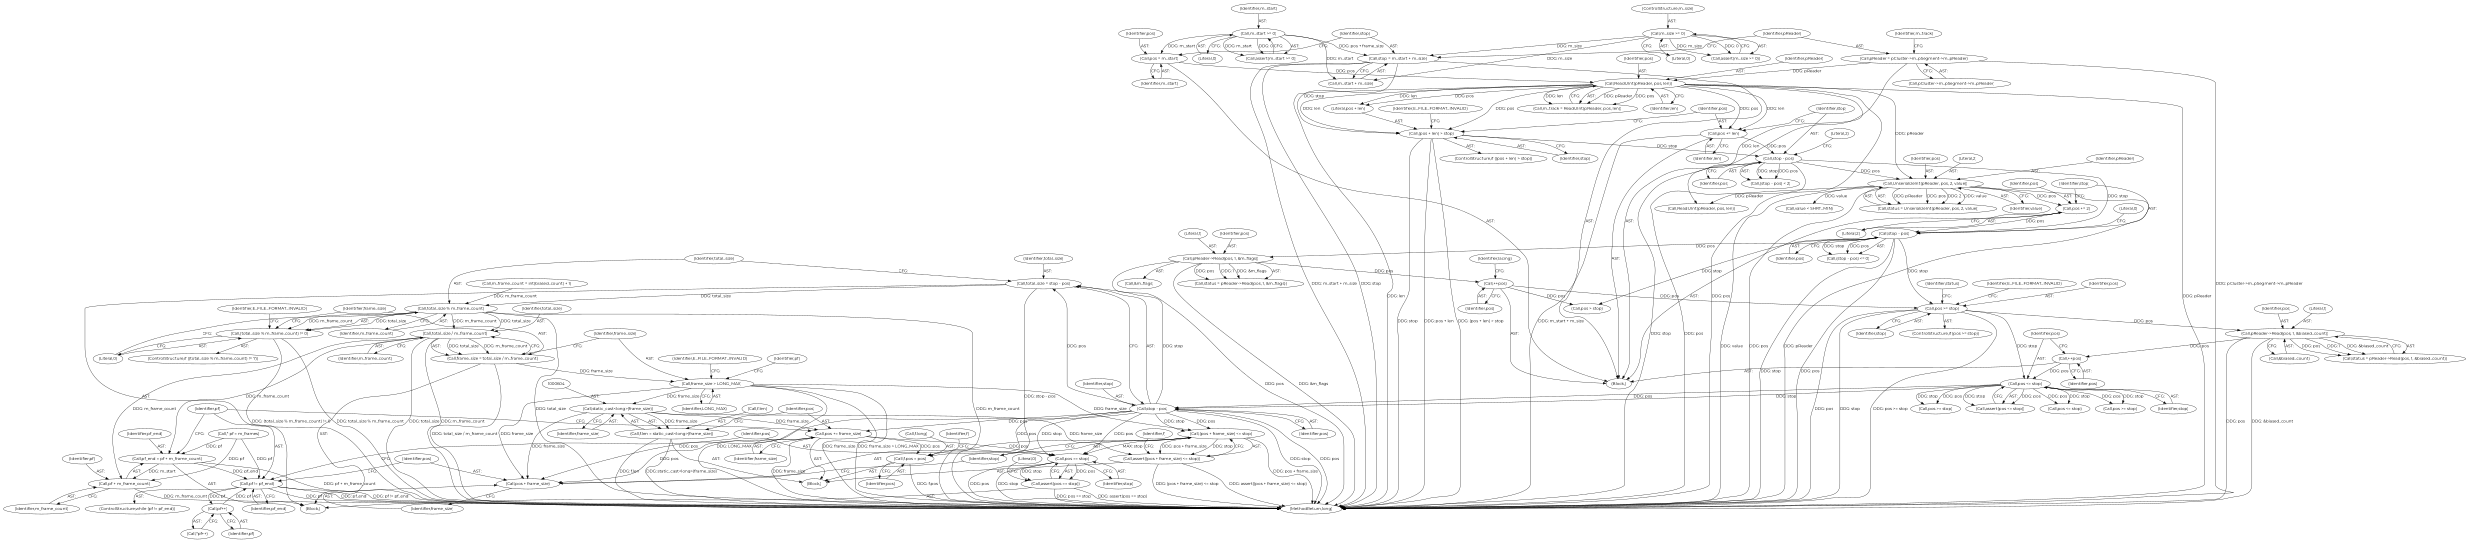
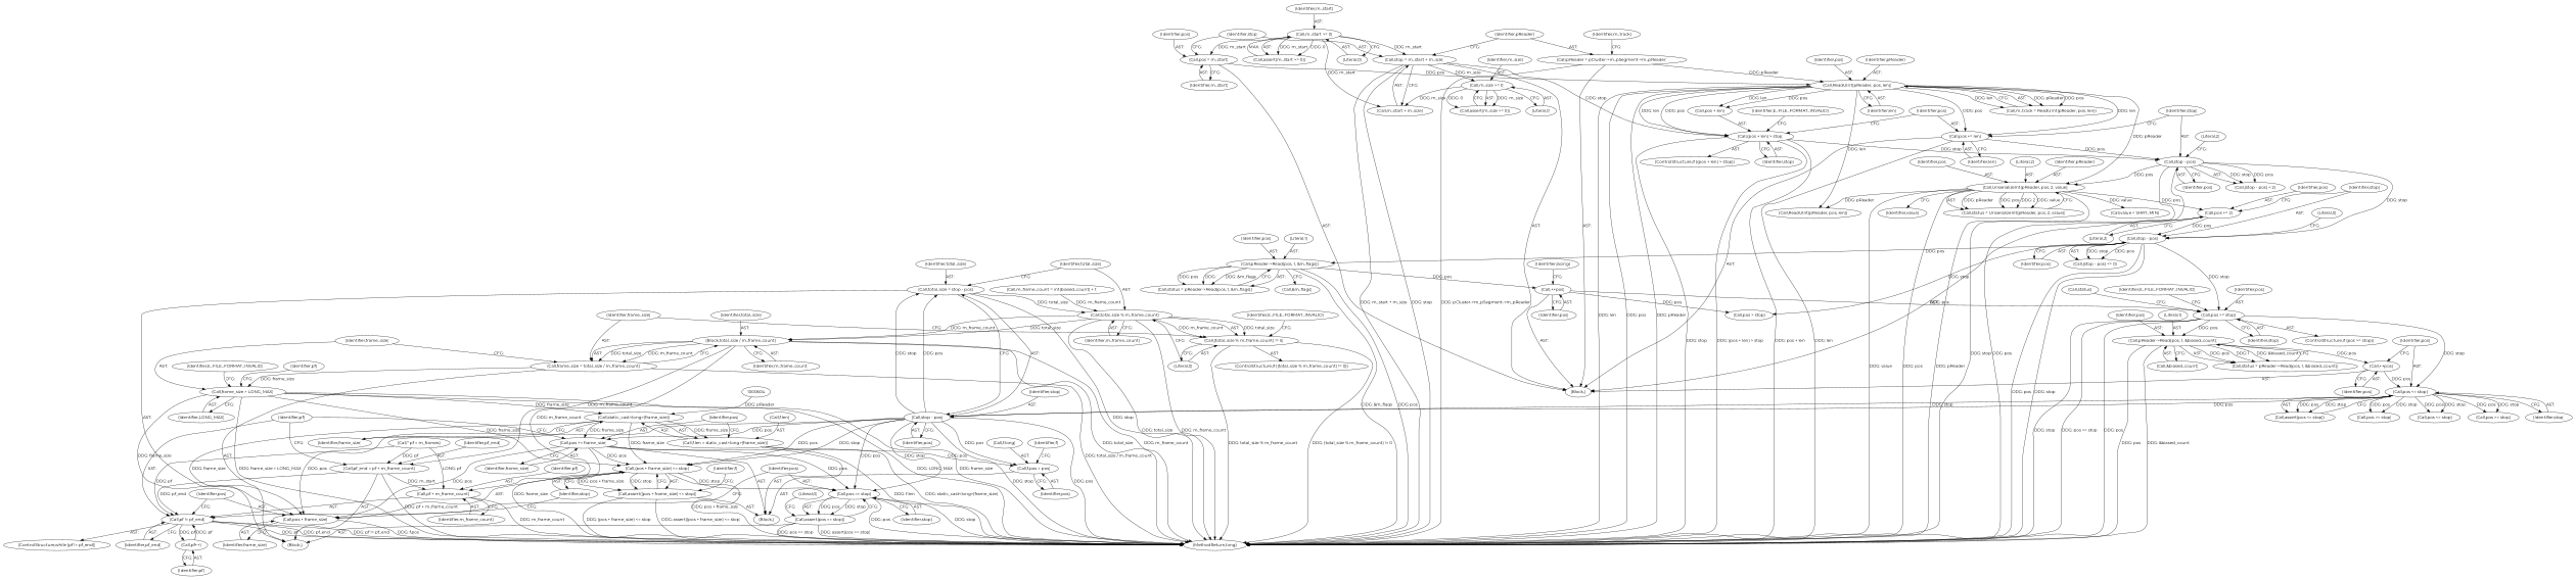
  digraph {
    fontname=Montserrat
    node [fontname=Montserrat]
    edge [fontname=Montserrat]
    n1 [label="(Call,total_size = stop - pos)"]
    n2 [label="(Call,stop - pos)"]
    n3 [label="(Call,total_size % m_frame_count)"]
    n4 [label="(MethodReturn,long)"]
    n5 [label="(Block,)"]
    n6 [label="(Call,(pos + frame_size) <= stop)"]
    n7 [label="(Call,pos == stop)"]
    n8 [label="(Call,pos + frame_size)"]
    n9 [label="(Call,pos += frame_size)"]
    n10 [label="(Call,f.pos = pos)"]
    n11 [label="(Identifier,pos)"]
-   n12 [label="(Call,(total_size % m_frame_count) != 0)"]
-   n13 [label="(Call,total_size / m_frame_count)"]
+   n12 [label="(Call,(total_size % m_frame_count) != 5)"]
+   n13 [label="(Block,total_size / m_frame_count)"]
    n14 [label="(Identifier,m_frame_count)"]
    n15 [label="(Call,assert((pos + frame_size) <= stop))"]
    n16 [label="(Identifier,stop)"]
    n17 [label="(Call,assert(pos == stop))"]
    n18 [label="(Identifier,stop)"]
    n19 [label="(Identifier,frame_size)"]
    n20 [label="(Block,)"]
    n21 [label="(Identifier,frame_size)"]
    n22 [label="(Identifier,pos)"]
    n23 [label="(Call,pos <= stop)"]
    n24 [label="(Call,pos <= stop)"]
    n25 [label="(Call,pos >= stop)"]
    n26 [label="(Identifier,stop)"]
    n27 [label="(Call,assert(pos <= stop))"]
    n28 [label="(Call,pos >= stop)"]
    n29 [label="(Call,++pos)"]
    n30 [label="(Identifier,pos)"]
    n31 [label="(Block,)"]
    n32 [label="(Call,pReader->Read(pos, 1, &biased_count))"]
    n33 [label="(Call,&biased_count)"]
    n34 [label="(Call,status = pReader->Read(pos, 1, &biased_count))"]
    n35 [label="(Call,pos >= stop)"]
    n36 [label="(Identifier,stop)"]
    n37 [label="(ControlStructure,if (pos >= stop))"]
    n38 [label="(Call,++pos)"]
    n39 [label="(Identifier,pos)"]
    n40 [label="(Call,pos > stop)"]
    n41 [label="(Call,pReader->Read(pos, 1, &m_flags))"]
    n42 [label="(Call,status = pReader->Read(pos, 1, &m_flags))"]
    n43 [label="(Call,&m_flags)"]
    n44 [label="(Call,stop - pos)"]
    n45 [label="(Identifier,pos)"]
    n46 [label="(Call,(stop - pos) <= 0)"]
    n47 [label="(Call,stop - pos)"]
    n48 [label="(Call,UnserializeInt(pReader, pos, 2, value))"]
    n49 [label="(Identifier,pos)"]
    n50 [label="(Call,(stop - pos) < 2)"]
    n51 [label="(Call,ReadUInt(pReader, pos, len))"]
    n52 [label="(Call,pos += 2)"]
    n53 [label="(Call,value < SHRT_MIN)"]
    n54 [label="(Call,status = UnserializeInt(pReader, pos, 2, value))"]
    n55 [label="(Identifier,value)"]
    n56 [label="(Call,(pos + len) > stop)"]
    n57 [label="(Identifier,stop)"]
    n58 [label="(ControlStructure,if ((pos + len) > stop))"]
    n59 [label="(Call,ReadUInt(pReader, pos, len))"]
    n60 [label="(Call,pos += len)"]
-   n61 [label="(Literal,pos + len)"]
+   n61 [label="(Call,pos + len)"]
    n62 [label="(Call,m_track = ReadUInt(pReader, pos, len))"]
    n63 [label="(Identifier,len)"]
    n64 [label="(Identifier,len)"]
    n65 [label="(Call,pReader = pCluster->m_pSegment->m_pReader)"]
-   n66 [label="(Call,pCluster->m_pSegment->m_pReader)"]
    n67 [label="(Call,pos = m_start)"]
    n68 [label="(Identifier,m_start)"]
    n69 [label="(Call,m_start >= 0)"]
    n70 [label="(Call,stop = m_start + m_size)"]
    n71 [label="(Literal,0)"]
    n72 [label="(Call,m_start + m_size)"]
    n73 [label="(Call,assert(m_start >= 0))"]
    n74 [label="(Call,m_size >= 0)"]
    n75 [label="(Call,assert(m_size >= 0))"]
    n76 [label="(Literal,0)"]
    n77 [label="(Literal,2)"]
-   n78 [label="(ControlStructure,if ((total_size % m_frame_count) != 7))"]
+   n78 [label="(ControlStructure,if ((total_size % m_frame_count) != 0))"]
    n79 [label="(Literal,0)"]
    n80 [label="(Call,frame_size = total_size / m_frame_count)"]
    n81 [label="(Call,pf_end = pf + m_frame_count)"]
    n82 [label="(Call,pf + m_frame_count)"]
    n83 [label="(Identifier,m_frame_count)"]
    n84 [label="(Call,frame_size > LONG_MAX)"]
    n85 [label="(Call,pf != pf_end)"]
    n86 [label="(Identifier,m_frame_count)"]
    n87 [label="(Call,static_cast<long>(frame_size))"]
    n88 [label="(Identifier,LONG_MAX)"]
    n89 [label="(Call,f.len = static_cast<long>(frame_size))"]
    n90 [label="(Identifier,frame_size)"]
    n91 [label="(Call,pf++)"]
    n92 [label="(ControlStructure,while (pf != pf_end))"]
    n93 [label="(Identifier,pf_end)"]
-   n94 [label="(Call,*pf++)"]
    n95 [label="(Identifier,pf)"]
    n96 [label="(Identifier,pos)"]
    n97 [label="(Identifier,pReader)"]
    n98 [label="(Call,* pf = m_frames)"]
    n99 [label="(Identifier,pos)"]
    n100 [label="(Identifier,m_start)"]
    n101 [label="(Identifier,pos)"]
    n102 [label="(Identifier,pos)"]
-   n103 [label="(ControlStructure,m_size)"]
+   n103 [label="(Identifier,m_size)"]
    n104 [label="(Literal,2)"]
    n105 [label="(Identifier,frame_size)"]
    n106 [label="(Identifier,pos)"]
    n107 [label="(Identifier,E_FILE_FORMAT_INVALID)"]
    n108 [label="(Identifier,pos)"]
    n109 [label="(Identifier,pos)"]
    n110 [label="(Identifier,pos)"]
    n111 [label="(Identifier,total_size)"]
    n112 [label="(Identifier,pos)"]
    n113 [label="(Identifier,pReader)"]
    n114 [label="(Identifier,total_size)"]
-   n115 [label="(Identifier,status)"]
+   n115 [label="(Call,status)"]
    n116 [label="(Identifier,stop)"]
    n117 [label="(Call,f.long)"]
    n118 [label="(Identifier,E_FILE_FORMAT_INVALID)"]
    n119 [label="(Identifier,pf)"]
    n120 [label="(Literal,1)"]
    n121 [label="(Identifier,pos)"]
    n122 [label="(Call,m_frame_count = int(biased_count) + 1)"]
    n123 [label="(Identifier,stop)"]
    n124 [label="(Identifier,f)"]
    n125 [label="(Identifier,pf)"]
    n126 [label="(Literal,0)"]
    n127 [label="(Identifier,E_FILE_FORMAT_INVALID)"]
    n128 [label="(Literal,0)"]
    n129 [label="(Identifier,E_FILE_FORMAT_INVALID)"]
    n130 [label="(Identifier,pf)"]
    n131 [label="(Identifier,lacing)"]
    n132 [label="(Call,f.len)"]
    n133 [label="(Identifier,m_track)"]
    n134 [label="(Identifier,pos)"]
    n135 [label="(Identifier,pf_end)"]
    n136 [label="(Identifier,pos)"]
    n137 [label="(Identifier,pReader)"]
    n138 [label="(Literal,2)"]
    n139 [label="(Identifier,f)"]
    n140 [label="(Literal,1)"]
    n141 [label="(Identifier,stop)"]
    n142 [label="(Identifier,stop)"]
    n143 [label="(Identifier,frame_size)"]
    n144 [label="(Identifier,total_size)"]
    1000604
    n1 -> n2 [label="CFG: "]
    n1 -> n3 [label="DDG: total_size"]
-   n1 -> n4 [label="DDG: stop - pos"]
+   n1 -> n4 [label="DDG: stop"]
    n1 -> n5 [label="AST: "]
    n2 -> n1 [label="AST: "]
    n2 -> n1 [label="DDG: stop"]
    n2 -> n1 [label="DDG: pos"]
    n2 -> n4 [label="DDG: stop"]
    n2 -> n4 [label="DDG: pos"]
    n2 -> n6 [label="DDG: pos"]
    n2 -> n6 [label="DDG: stop"]
    n2 -> n7 [label="DDG: pos"]
    n2 -> n7 [label="DDG: stop"]
    n2 -> n8 [label="DDG: pos"]
    n2 -> n9 [label="DDG: pos"]
    n2 -> n10 [label="DDG: pos"]
    n2 -> n11 [label="CFG: "]
    n3 -> n4 [label="DDG: total_size"]
    n3 -> n4 [label="DDG: m_frame_count"]
    n3 -> n12 [label="AST: "]
    n3 -> n12 [label="DDG: total_size"]
    n3 -> n12 [label="DDG: m_frame_count"]
    n3 -> n13 [label="DDG: total_size"]
    n3 -> n13 [label="DDG: m_frame_count"]
    n3 -> n14 [label="CFG: "]
    n6 -> n4 [label="DDG: pos + frame_size"]
-   n6 -> n7 [label="MAX: stop"]
+   n6 -> n7 [label="DDG: stop"]
    n6 -> n15 [label="AST: "]
    n6 -> n15 [label="DDG: pos + frame_size"]
    n6 -> n15 [label="DDG: stop"]
    n6 -> n16 [label="CFG: "]
    n7 -> n4 [label="DDG: pos"]
    n7 -> n4 [label="DDG: stop"]
    n7 -> n17 [label="AST: "]
    n7 -> n17 [label="DDG: pos"]
    n7 -> n17 [label="DDG: stop"]
    n7 -> n18 [label="CFG: "]
    n8 -> n6 [label="AST: "]
    n8 -> n19 [label="CFG: "]
    n9 -> n4 [label="DDG: frame_size"]
+   n9 -> n6 [label="DDG: pos"]
    n9 -> n7 [label="DDG: pos"]
    n9 -> n8 [label="DDG: pos"]
    n9 -> n10 [label="DDG: pos"]
    n9 -> n20 [label="AST: "]
    n9 -> n21 [label="CFG: "]
-   n10 -> n4 [label="DDG: f.pos"]
+   n8 -> n4 [label="DDG: f.pos"]
    n10 -> n20 [label="AST: "]
    n10 -> n22 [label="CFG: "]
    n11 -> n2 [label="AST: "]
    n12 -> n4 [label="DDG: total_size % m_frame_count"]
    n12 -> n4 [label="DDG: (total_size % m_frame_count) != 0"]
    n12 -> n78 [label="AST: "]
    n12 -> n79 [label="CFG: "]
    n13 -> n4 [label="DDG: total_size"]
    n13 -> n4 [label="DDG: m_frame_count"]
    n13 -> n80 [label="AST: "]
    n13 -> n80 [label="DDG: total_size"]
    n13 -> n80 [label="DDG: m_frame_count"]
    n13 -> n81 [label="DDG: m_frame_count"]
    n13 -> n82 [label="DDG: m_frame_count"]
    n13 -> n83 [label="CFG: "]
    n14 -> n3 [label="AST: "]
    n15 -> n4 [label="DDG: (pos + frame_size) <= stop"]
    n15 -> n4 [label="DDG: assert((pos + frame_size) <= stop)"]
    n15 -> n6 [label="CFG: "]
    n15 -> n20 [label="AST: "]
    n16 -> n6 [label="AST: "]
    n16 -> n8 [label="CFG: "]
    n17 -> n4 [label="DDG: pos == stop"]
    n17 -> n4 [label="DDG: assert(pos == stop)"]
    n17 -> n5 [label="AST: "]
    n17 -> n7 [label="CFG: "]
    n18 -> n7 [label="AST: "]
    n19 -> n8 [label="AST: "]
    n21 -> n9 [label="AST: "]
    n22 -> n10 [label="AST: "]
    n23 -> n2 [label="DDG: stop"]
    n23 -> n2 [label="DDG: pos"]
    n23 -> n24 [label="DDG: pos"]
    n23 -> n24 [label="DDG: stop"]
    n23 -> n25 [label="DDG: pos"]
    n23 -> n25 [label="DDG: stop"]
    n23 -> n26 [label="CFG: "]
    n23 -> n27 [label="AST: "]
    n23 -> n27 [label="DDG: pos"]
    n23 -> n27 [label="DDG: stop"]
    n23 -> n28 [label="DDG: pos"]
    n23 -> n28 [label="DDG: stop"]
    n26 -> n23 [label="AST: "]
    n27 -> n23 [label="CFG: "]
    n29 -> n23 [label="DDG: pos"]
    n29 -> n30 [label="CFG: "]
    n29 -> n31 [label="AST: "]
    n30 -> n29 [label="AST: "]
    n32 -> n4 [label="DDG: pos"]
    n32 -> n4 [label="DDG: &biased_count"]
    n32 -> n29 [label="DDG: pos"]
    n32 -> n33 [label="CFG: "]
    n32 -> n34 [label="AST: "]
    n32 -> n34 [label="DDG: pos"]
    n32 -> n34 [label="DDG: 1"]
    n32 -> n34 [label="DDG: &biased_count"]
    n33 -> n32 [label="AST: "]
    n34 -> n32 [label="CFG: "]
    n35 -> n4 [label="DDG: stop"]
    n35 -> n4 [label="DDG: pos >= stop"]
    n35 -> n4 [label="DDG: pos"]
    n35 -> n23 [label="DDG: stop"]
    n35 -> n32 [label="DDG: pos"]
    n35 -> n36 [label="CFG: "]
    n35 -> n37 [label="AST: "]
    n36 -> n35 [label="AST: "]
    n38 -> n31 [label="AST: "]
    n38 -> n35 [label="DDG: pos"]
    n38 -> n39 [label="CFG: "]
    n38 -> n40 [label="DDG: pos"]
    n39 -> n38 [label="AST: "]
    n41 -> n4 [label="DDG: &m_flags"]
    n41 -> n4 [label="DDG: pos"]
    n41 -> n38 [label="DDG: pos"]
    n41 -> n42 [label="AST: "]
    n41 -> n42 [label="DDG: pos"]
    n41 -> n42 [label="DDG: 1"]
    n41 -> n42 [label="DDG: &m_flags"]
-   n41 -> n43 [label="AST: "]
+   n41 -> n43 [label="CFG: "]
+   n42 -> n41 [label="CFG: "]
    n44 -> n4 [label="DDG: stop"]
    n44 -> n4 [label="DDG: pos"]
    n44 -> n35 [label="DDG: stop"]
    n44 -> n40 [label="DDG: stop"]
    n44 -> n41 [label="DDG: pos"]
    n44 -> n45 [label="CFG: "]
    n44 -> n46 [label="AST: "]
    n44 -> n46 [label="DDG: stop"]
    n44 -> n46 [label="DDG: pos"]
    n45 -> n44 [label="AST: "]
    n47 -> n4 [label="DDG: stop"]
    n47 -> n4 [label="DDG: pos"]
    n47 -> n44 [label="DDG: stop"]
    n47 -> n48 [label="DDG: pos"]
    n47 -> n49 [label="CFG: "]
    n47 -> n50 [label="AST: "]
    n47 -> n50 [label="DDG: stop"]
    n47 -> n50 [label="DDG: pos"]
    n48 -> n4 [label="DDG: value"]
    n48 -> n4 [label="DDG: pos"]
    n48 -> n4 [label="DDG: pReader"]
    n48 -> n51 [label="DDG: pReader"]
    n48 -> n52 [label="DDG: pos"]
    n48 -> n53 [label="DDG: value"]
    n48 -> n54 [label="AST: "]
    n48 -> n54 [label="DDG: pReader"]
    n48 -> n54 [label="DDG: pos"]
    n48 -> n54 [label="DDG: 2"]
    n48 -> n54 [label="DDG: value"]
    n48 -> n55 [label="CFG: "]
    n49 -> n47 [label="AST: "]
    n52 -> n31 [label="AST: "]
    n52 -> n44 [label="DDG: pos"]
    n52 -> n77 [label="CFG: "]
-   n54 -> n48 [label="AST: "]
-   n55 -> n48 [label="AST: "]
+   n54 -> n48 [label="CFG: "]
    n56 -> n4 [label="DDG: stop"]
    n56 -> n4 [label="DDG: (pos + len) > stop"]
    n56 -> n4 [label="DDG: pos + len"]
    n56 -> n47 [label="DDG: stop"]
    n56 -> n57 [label="CFG: "]
    n56 -> n58 [label="AST: "]
    n57 -> n56 [label="AST: "]
    n59 -> n4 [label="DDG: len"]
    n59 -> n4 [label="DDG: pos"]
    n59 -> n4 [label="DDG: pReader"]
    n59 -> n48 [label="DDG: pReader"]
    n59 -> n51 [label="DDG: len"]
    n59 -> n56 [label="DDG: pos"]
    n59 -> n56 [label="DDG: len"]
    n59 -> n60 [label="DDG: len"]
    n59 -> n60 [label="DDG: pos"]
    n59 -> n61 [label="DDG: pos"]
    n59 -> n61 [label="DDG: len"]
    n59 -> n62 [label="AST: "]
    n59 -> n62 [label="DDG: pReader"]
    n59 -> n62 [label="DDG: pos"]
    n59 -> n62 [label="DDG: len"]
    n59 -> n63 [label="CFG: "]
-   n60 -> n4 [label="DDG: m_start + m_size"]
+   n60 -> n4 [label="DDG: len"]
    n60 -> n31 [label="AST: "]
    n60 -> n47 [label="DDG: pos"]
    n60 -> n64 [label="CFG: "]
    n61 -> n56 [label="AST: "]
    n62 -> n59 [label="CFG: "]
    n63 -> n59 [label="AST: "]
    n64 -> n60 [label="AST: "]
    n65 -> n4 [label="DDG: pCluster->m_pSegment->m_pReader"]
    n65 -> n31 [label="AST: "]
    n65 -> n59 [label="DDG: pReader"]
-   n65 -> n66 [label="CFG: "]
-   n66 -> n65 [label="AST: "]
    n67 -> n31 [label="AST: "]
    n67 -> n59 [label="DDG: pos"]
    n67 -> n68 [label="CFG: "]
    n68 -> n67 [label="AST: "]
    n69 -> n67 [label="DDG: m_start"]
-   n69 -> n70 [label="DDG: pos + frame_size"]
+   n69 -> n70 [label="DDG: m_start"]
    n69 -> n71 [label="CFG: "]
    n69 -> n72 [label="DDG: m_start"]
    n69 -> n73 [label="AST: "]
    n69 -> n73 [label="DDG: m_start"]
    n69 -> n73 [label="DDG: 0"]
    n70 -> n4 [label="DDG: m_start + m_size"]
    n70 -> n4 [label="DDG: stop"]
    n70 -> n31 [label="AST: "]
    n70 -> n56 [label="DDG: stop"]
    n70 -> n72 [label="CFG: "]
    n71 -> n69 [label="AST: "]
    n72 -> n70 [label="AST: "]
-   n73 -> n69 [label="CFG: "]
-   n74 -> n70 [label="DDG: m_size"]
+   n73 -> n69 [label="MAX: "]
+   n70 -> n74 [label="DDG: m_size"]
    n74 -> n72 [label="DDG: m_size"]
    n74 -> n75 [label="AST: "]
    n74 -> n75 [label="DDG: m_size"]
    n74 -> n75 [label="DDG: 0"]
    n74 -> n76 [label="CFG: "]
    n75 -> n74 [label="CFG: "]
    n76 -> n74 [label="AST: "]
    n77 -> n52 [label="AST: "]
    n79 -> n3 [label="CFG: "]
    n79 -> n12 [label="AST: "]
    n80 -> n4 [label="DDG: total_size / m_frame_count"]
    n80 -> n5 [label="AST: "]
    n80 -> n13 [label="CFG: "]
    n80 -> n84 [label="DDG: frame_size"]
    n81 -> n4 [label="DDG: pf + m_frame_count"]
    n81 -> n5 [label="AST: "]
    n81 -> n82 [label="DDG: m_start"]
    n81 -> n85 [label="DDG: pf_end"]
    n82 -> n4 [label="DDG: m_frame_count"]
-   n82 -> n81 [label="AST: "]
+   n82 -> n85 [label="AST: "]
    n82 -> n86 [label="CFG: "]
    n83 -> n13 [label="AST: "]
    n84 -> n4 [label="DDG: frame_size > LONG_MAX"]
    n84 -> n4 [label="DDG: LONG_MAX"]
    n84 -> n4 [label="DDG: frame_size"]
    n84 -> n6 [label="DDG: frame_size"]
    n84 -> n8 [label="DDG: frame_size"]
    n84 -> n87 [label="DDG: frame_size"]
    n84 -> n88 [label="CFG: "]
    n85 -> n4 [label="DDG: pf"]
    n85 -> n4 [label="DDG: pf_end"]
    n85 -> n4 [label="DDG: pf != pf_end"]
    n85 -> n91 [label="DDG: pf"]
    n85 -> n92 [label="AST: "]
    n85 -> n93 [label="CFG: "]
    n86 -> n82 [label="AST: "]
-   n87 -> n15 [label="DDG: frame_size"]
+   n87 -> n6 [label="DDG: frame_size"]
    n87 -> n8 [label="DDG: frame_size"]
    n87 -> n9 [label="DDG: frame_size"]
    n87 -> n89 [label="AST: "]
    n87 -> n89 [label="DDG: frame_size"]
    n87 -> n90 [label="CFG: "]
    n88 -> n84 [label="AST: "]
    n89 -> n4 [label="DDG: f.len"]
    n89 -> n4 [label="DDG: static_cast<long>(frame_size)"]
    n89 -> n20 [label="AST: "]
    n89 -> n87 [label="AST: "]
    n90 -> n87 [label="AST: "]
    n91 -> n85 [label="DDG: pf"]
-   n91 -> n94 [label="AST: "]
    n91 -> n95 [label="CFG: "]
    n93 -> n85 [label="AST: "]
-   n94 -> n91 [label="CFG: "]
    n95 -> n91 [label="AST: "]
    n96 -> n32 [label="AST: "]
    n97 -> n65 [label="AST: "]
    n97 -> n70 [label="CFG: "]
    n98 -> n81 [label="DDG: pf"]
-   n98 -> n82 [label="DDG: pf"]
+   n98 -> n82 [label="LONG: pf"]
    n98 -> n85 [label="DDG: pf"]
    n99 -> n8 [label="AST: "]
    n99 -> n85 [label="CFG: "]
    n100 -> n69 [label="AST: "]
    n101 -> n41 [label="AST: "]
    n102 -> n48 [label="AST: "]
    n103 -> n74 [label="AST: "]
    n104 -> n48 [label="AST: "]
    n105 -> n12 [label="CFG: "]
    n105 -> n80 [label="AST: "]
    n106 -> n35 [label="AST: "]
    n107 -> n56 [label="CFG: "]
    n108 -> n56 [label="CFG: "]
    n108 -> n60 [label="AST: "]
    n109 -> n52 [label="AST: "]
    n110 -> n67 [label="AST: "]
    n111 -> n13 [label="AST: "]
    n112 -> n9 [label="AST: "]
    n112 -> n89 [label="CFG: "]
    n113 -> n48 [label="AST: "]
    n114 -> n1 [label="CFG: "]
    n114 -> n3 [label="AST: "]
    n115 -> n35 [label="CFG: "]
    n116 -> n67 [label="CFG: "]
    n116 -> n70 [label="AST: "]
    n117 -> n10 [label="AST: "]
    n118 -> n84 [label="CFG: "]
    n119 -> n82 [label="AST: "]
    n120 -> n32 [label="AST: "]
    n121 -> n59 [label="AST: "]
    n122 -> n3 [label="DDG: m_frame_count"]
    n123 -> n44 [label="AST: "]
    n123 -> n52 [label="CFG: "]
    n124 -> n10 [label="CFG: "]
    n125 -> n9 [label="CFG: "]
    n125 -> n81 [label="CFG: "]
    n125 -> n85 [label="AST: "]
    n126 -> n17 [label="CFG: "]
    n127 -> n12 [label="CFG: "]
    n128 -> n44 [label="CFG: "]
    n129 -> n35 [label="CFG: "]
    n130 -> n84 [label="CFG: "]
    n131 -> n38 [label="CFG: "]
    n132 -> n89 [label="AST: "]
    n133 -> n65 [label="CFG: "]
    n134 -> n23 [label="AST: "]
    n134 -> n29 [label="CFG: "]
    n135 -> n81 [label="AST: "]
    n136 -> n7 [label="AST: "]
    n136 -> n85 [label="CFG: "]
    n137 -> n59 [label="AST: "]
    n138 -> n47 [label="CFG: "]
    n139 -> n15 [label="CFG: "]
    n140 -> n41 [label="AST: "]
    n141 -> n47 [label="AST: "]
    n141 -> n60 [label="CFG: "]
    n142 -> n2 [label="AST: "]
    n143 -> n80 [label="CFG: "]
    n143 -> n84 [label="AST: "]
    n144 -> n1 [label="AST: "]
-   1000604 -> n87 [label="AST: "]
+   1000604 -> n87 [label="DDG: pReader"]
  }
